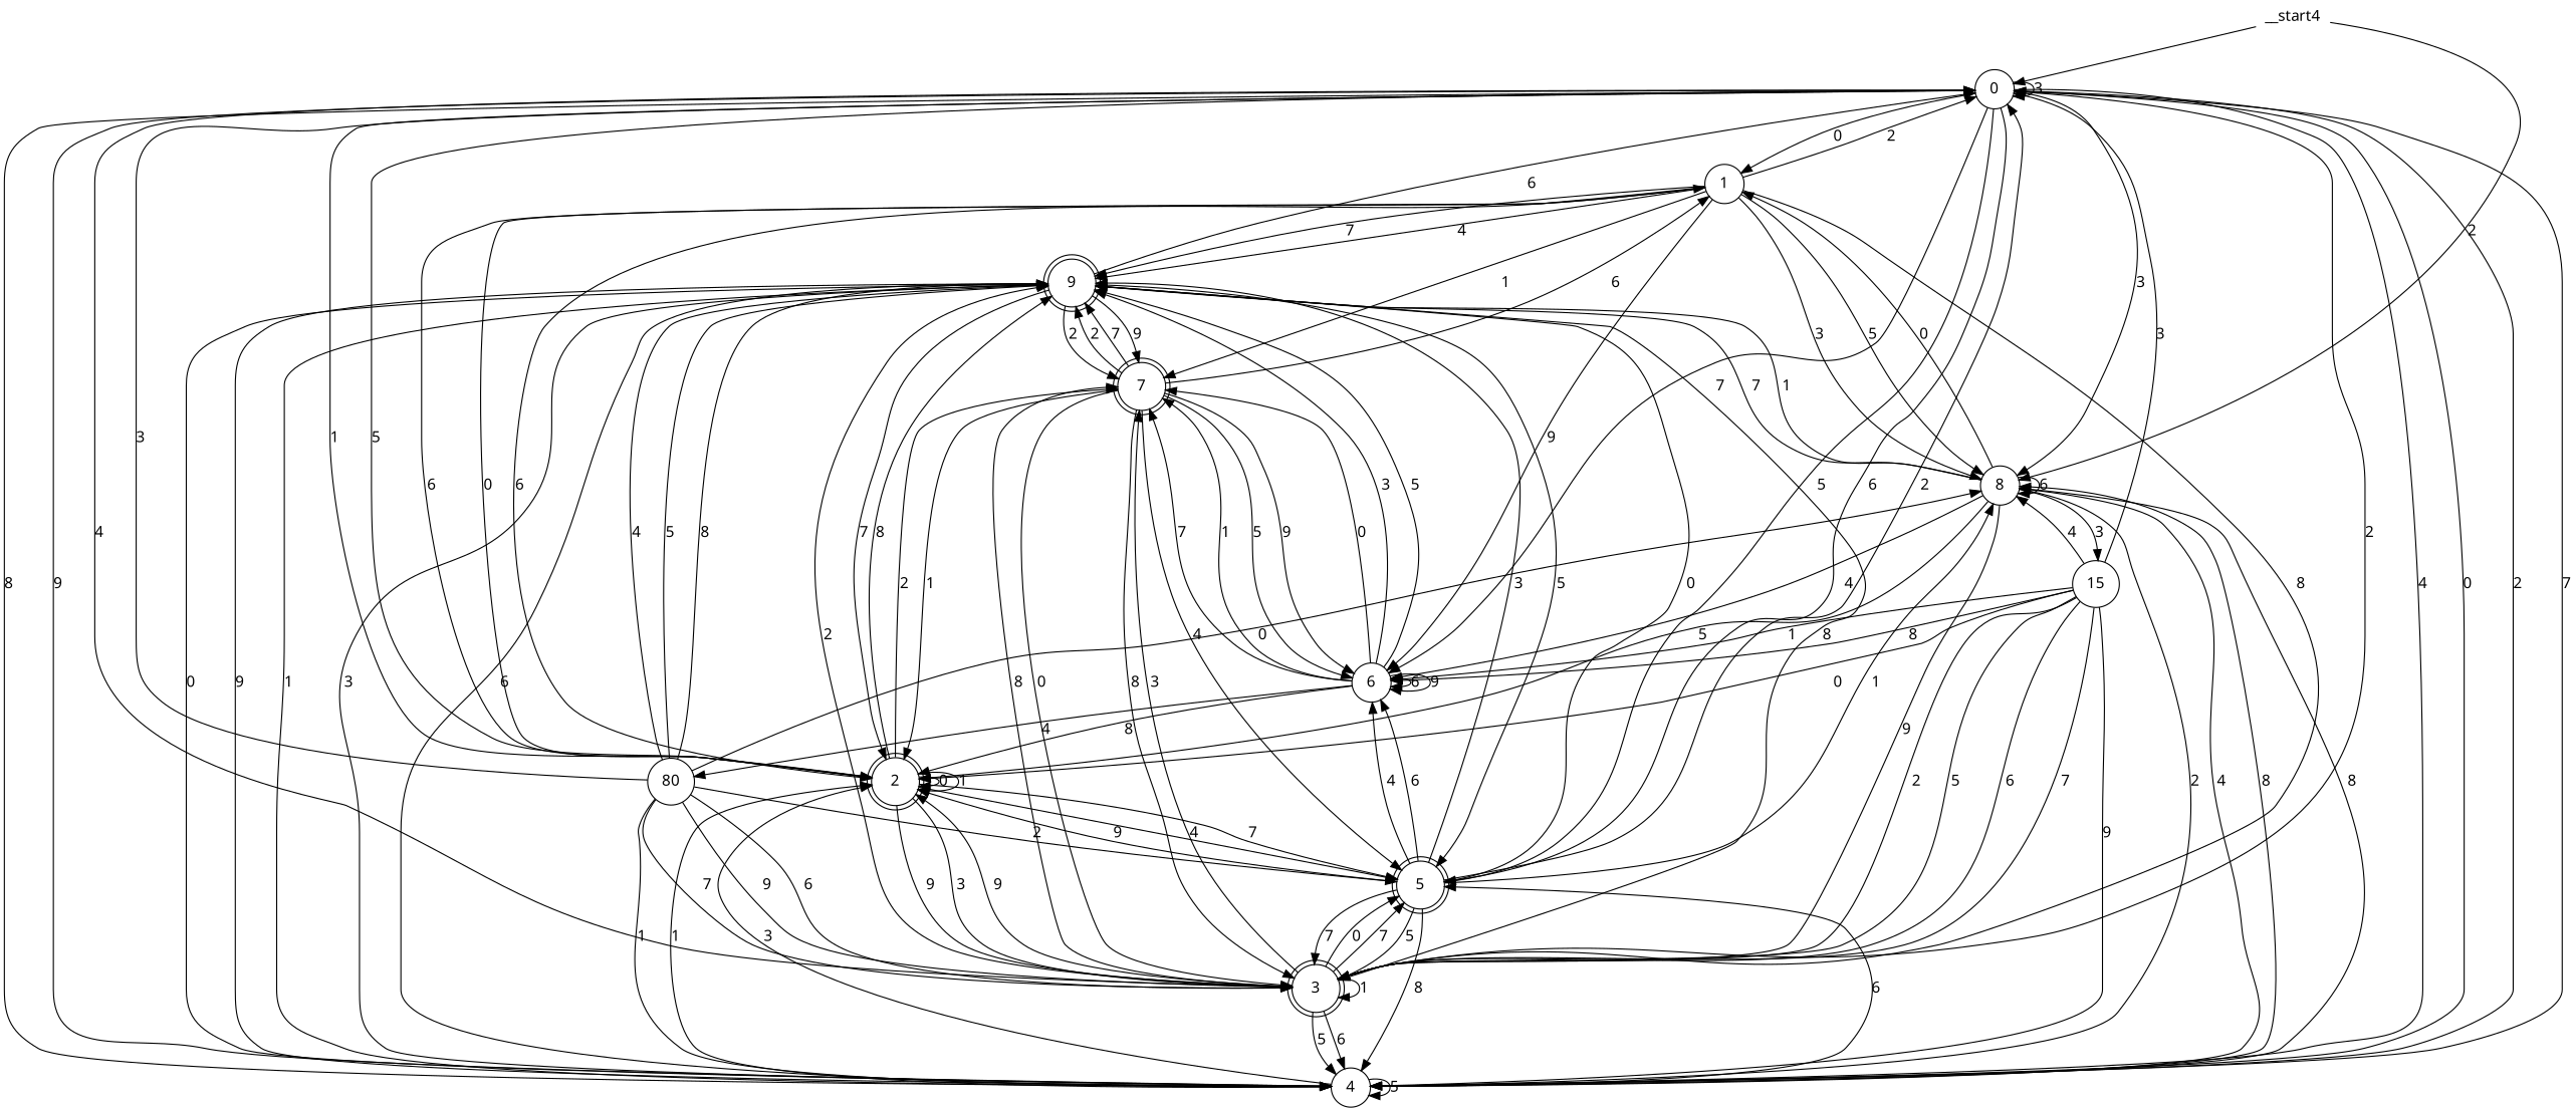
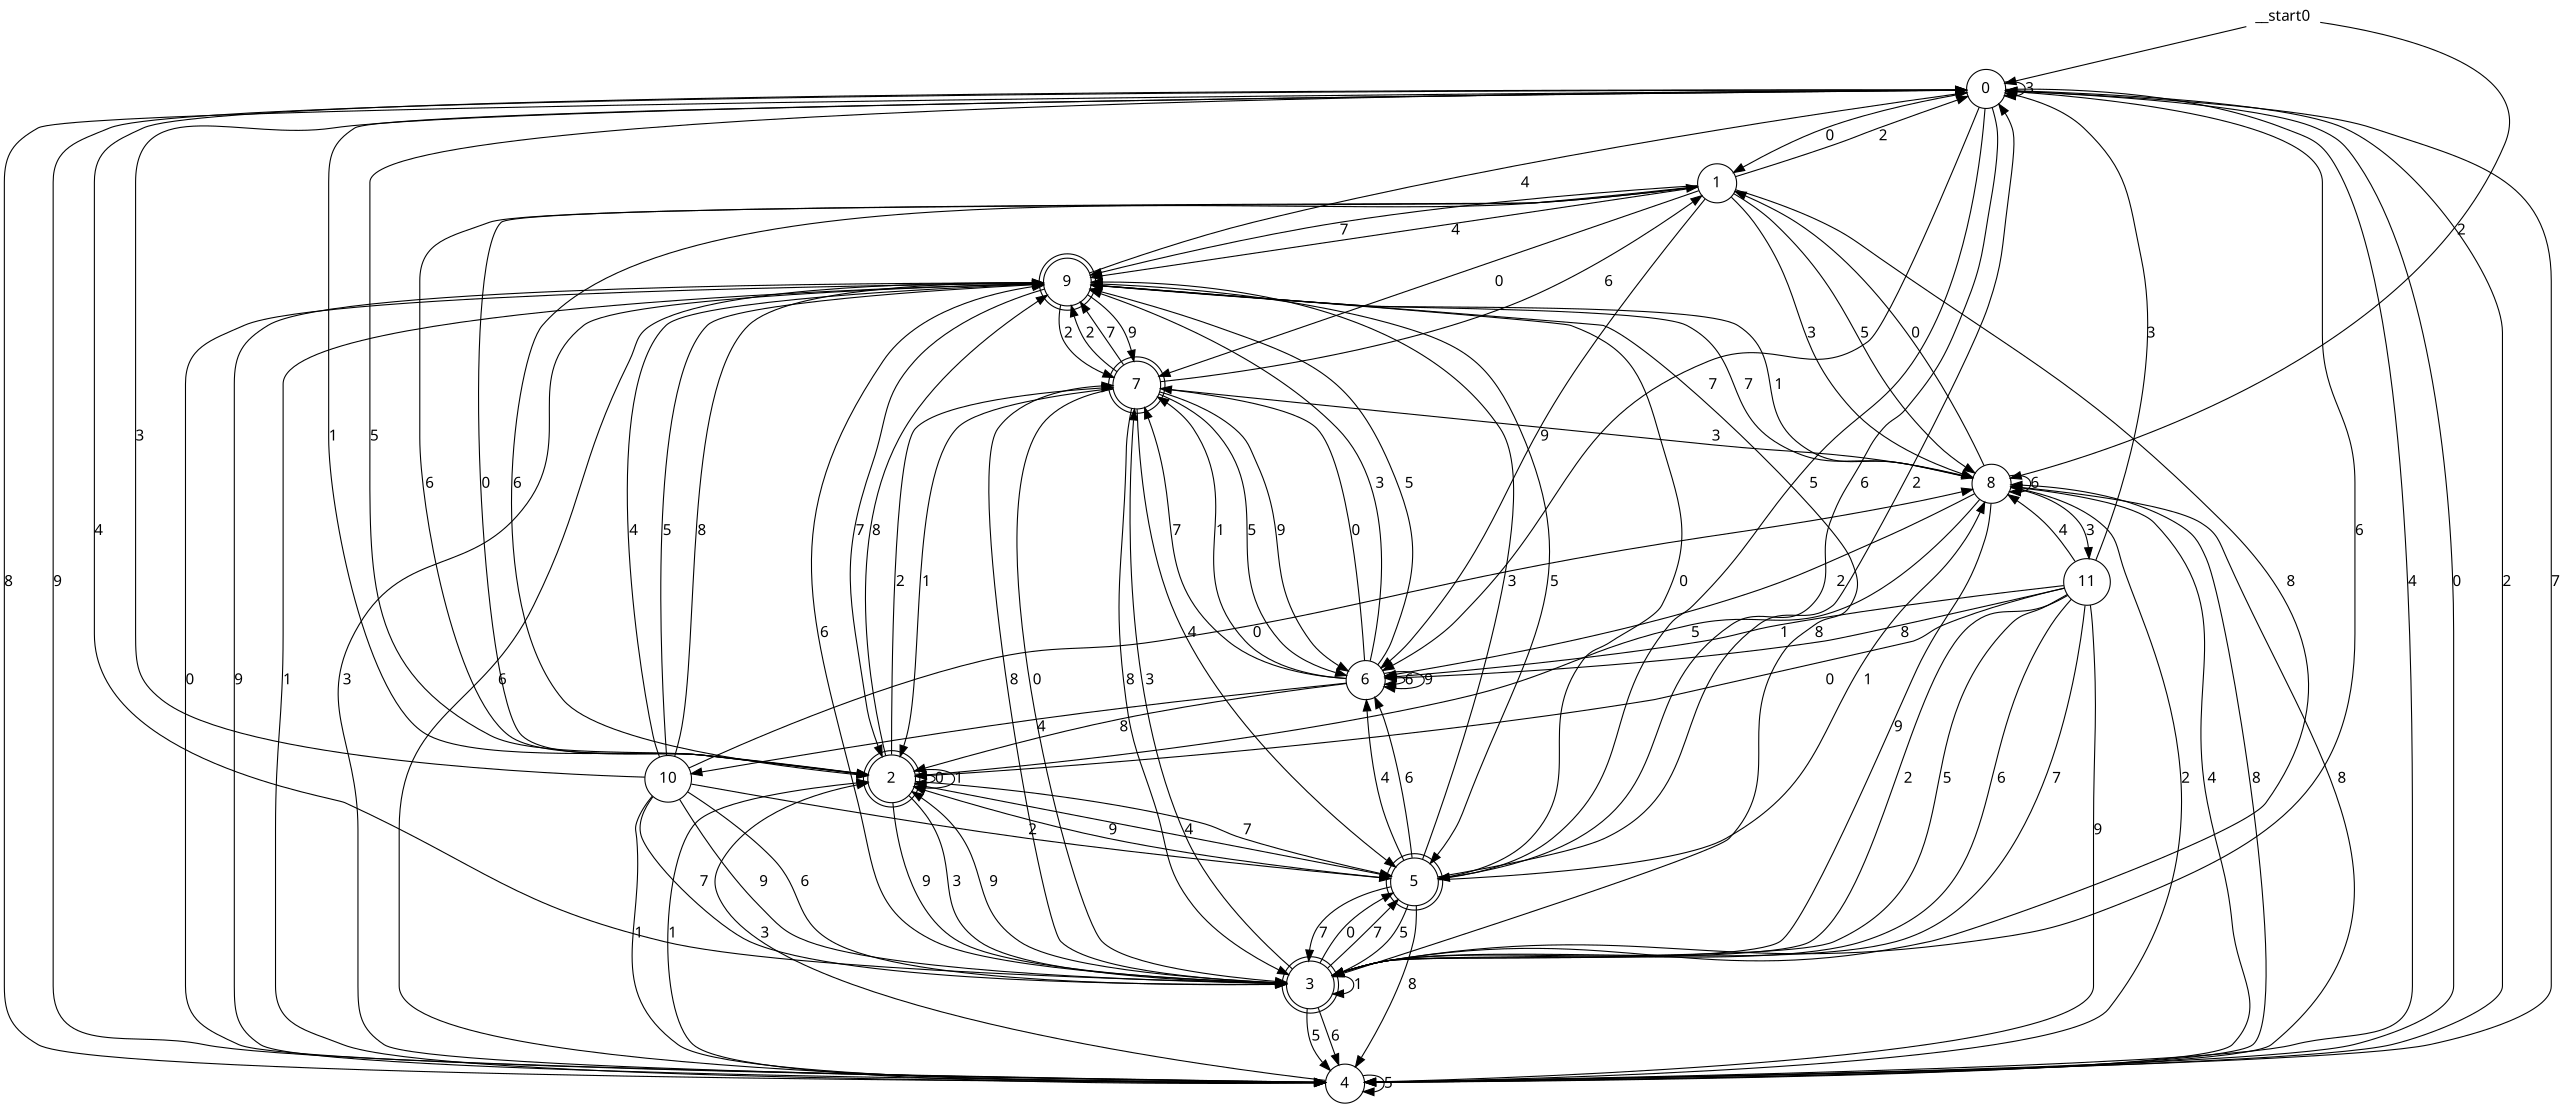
  digraph {
    fontname="Noto Sans"
    node [fontname="Noto Sans" shape=circle]
    edge [fontname="Noto Sans"]
    n1 [label=0]
    n2 [label=1]
    n3 [label=2 shape=doublecircle]
    n4 [label=3 shape=doublecircle]
    n5 [label=4]
    n6 [label=5 shape=doublecircle]
    n7 [label=6]
    n8 [label=7 shape=doublecircle]
    n9 [label=8]
    n10 [label=9 shape=doublecircle]
-   n11 [label=80]
-   n12 [label=15]
-   __start0 [height=0 shape=none width=0 label=__start4]
+   n11 [label=10]
+   n12 [label=11]
+   __start0 [height=0 shape=none width=0]
    n1 -> n1 [label=3]
    n1 -> n2 [label=0]
    n1 -> n3 [label=1]
-   n1 -> n4 [label=2]
+   n1 -> n4 [label=6]
    n1 -> n5 [label=4]
    n1 -> n5 [label=8]
    n1 -> n5 [label=9]
    n1 -> n6 [label=5]
    n1 -> n6 [label=6]
    n1 -> n7 [label=7]
    n2 -> n1 [label=2]
    n2 -> n3 [label=0]
    n2 -> n3 [label=6]
    n2 -> n4 [label=8]
    n2 -> n7 [label=9]
-   n2 -> n8 [label=1]
+   n2 -> n8 [label=0]
    n2 -> n9 [label=3]
    n2 -> n9 [label=5]
    n2 -> n10 [label=4]
    n2 -> n10 [label=7]
    n3 -> n1 [label=5]
    n3 -> n2 [label=6]
    n3 -> n3 [label=0]
    n3 -> n3 [label=1]
    n3 -> n4 [label=3]
    n3 -> n4 [label=9]
    n3 -> n6 [label=4]
    n3 -> n6 [label=7]
    n3 -> n8 [label=2]
    n3 -> n10 [label=8]
    n4 -> n1 [label=4]
    n4 -> n3 [label=9]
    n4 -> n4 [label=1]
    n4 -> n5 [label=5]
    n4 -> n5 [label=6]
    n4 -> n6 [label=0]
    n4 -> n6 [label=7]
    n4 -> n8 [label=3]
    n4 -> n8 [label=8]
-   n4 -> n10 [label=2]
+   n4 -> n10 [label=6]
    n5 -> n1 [label=0]
    n5 -> n1 [label=2]
    n5 -> n1 [label=7]
    n5 -> n3 [label=1]
    n5 -> n3 [label=3]
    n5 -> n5 [label=5]
-   n5 -> n6 [label=6]
    n5 -> n9 [label=4]
    n5 -> n9 [label=8]
    n5 -> n10 [label=9]
    n6 -> n1 [label=2]
    n6 -> n3 [label=9]
    n6 -> n4 [label=5]
    n6 -> n4 [label=7]
    n6 -> n5 [label=8]
    n6 -> n7 [label=4]
    n6 -> n7 [label=6]
    n6 -> n9 [label=1]
    n6 -> n10 [label=0]
    n6 -> n10 [label=3]
    n7 -> n3 [label=8]
    n7 -> n7 [label=6]
    n7 -> n7 [label=9]
    n7 -> n8 [label=0]
    n7 -> n8 [label=1]
    n7 -> n8 [label=7]
    n7 -> n10 [label=3]
    n7 -> n10 [label=5]
    n7 -> n11 [label=4]
    n8 -> n2 [label=6]
    n8 -> n3 [label=1]
    n8 -> n4 [label=0]
    n8 -> n4 [label=8]
    n8 -> n6 [label=4]
    n8 -> n7 [label=5]
    n8 -> n7 [label=9]
-   n1 -> n9 [label=3]
+   n8 -> n9 [label=3]
    n8 -> n10 [label=2]
    n8 -> n10 [label=7]
    n9 -> n2 [label=0]
    n9 -> n3 [label=5]
    n9 -> n4 [label=9]
    n9 -> n5 [label=2]
    n9 -> n5 [label=8]
-   n9 -> n7 [label=4]
+   n9 -> n7 [label=2]
    n9 -> n9 [label=6]
    n9 -> n10 [label=1]
    n9 -> n10 [label=7]
    n9 -> n12 [label=3]
-   n10 -> n1 [label=6]
+   n10 -> n1 [label=4]
    n10 -> n3 [label=7]
    n10 -> n4 [label=8]
    n10 -> n5 [label=0]
    n10 -> n5 [label=1]
    n10 -> n5 [label=3]
    n10 -> n5 [label=6]
    n10 -> n6 [label=5]
    n10 -> n8 [label=2]
    n10 -> n8 [label=9]
    n11 -> n1 [label=3]
    n11 -> n4 [label=6]
    n11 -> n4 [label=7]
    n11 -> n4 [label=9]
    n11 -> n5 [label=1]
    n11 -> n6 [label=2]
    n11 -> n9 [label=0]
    n11 -> n10 [label=4]
    n11 -> n10 [label=5]
    n11 -> n10 [label=8]
    n12 -> n1 [label=3]
    n12 -> n3 [label=0]
    n12 -> n4 [label=2]
    n12 -> n4 [label=5]
    n12 -> n4 [label=6]
    n12 -> n4 [label=7]
    n12 -> n5 [label=9]
    n12 -> n7 [label=1]
    n12 -> n7 [label=8]
    n12 -> n9 [label=4]
    __start0 -> n1
    __start0 -> n9 [label=2]
  }
